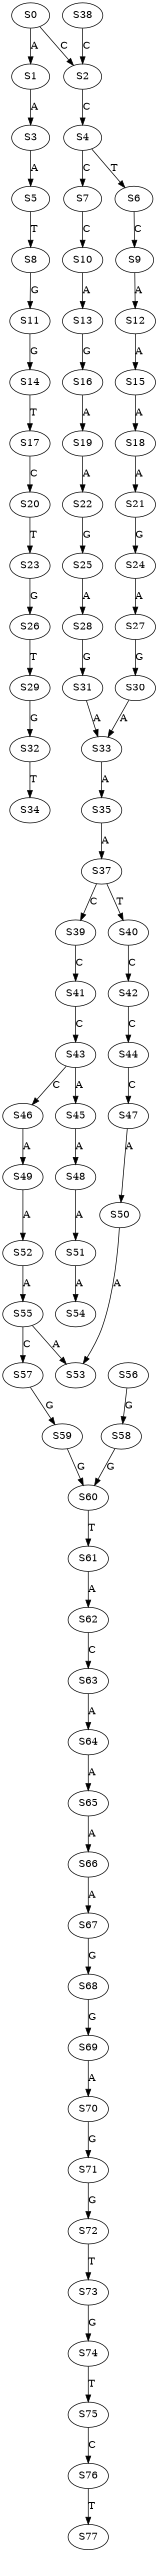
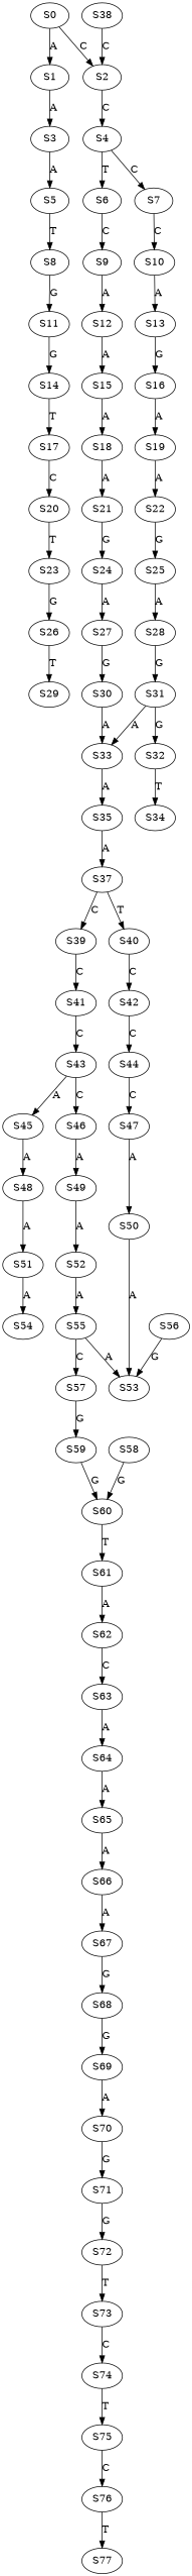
  strict digraph {
    S0
    S1
    S2
    S3
    S4
    S5
    S6
    S7
    S8
    S9
    S10
    S11
    S12
    S13
    S14
    S15
    S16
    S17
    S18
    S19
    S20
    S21
    S22
    S23
    S24
    S25
    S26
    S27
    S28
    S29
    S30
    S31
    S32
    S33
    S34
    S35
    S37
    S39
    S40
    S38
    S41
    S42
    S43
    S44
    S45
    S46
    S47
    S48
    S49
    S50
    S51
    S52
    S53
    S54
    S55
    S57
    S56
    S58
    S59
    S60
    S61
    S62
    S63
    S64
    S65
    S66
    S67
    S68
    S69
    S70
    S71
    S72
    S73
    S74
    S75
    S76
    S77
    S0 -> S1 [label=A]
    S0 -> S2 [label=C]
    S1 -> S3 [label=A]
    S2 -> S4 [label=C]
    S3 -> S5 [label=A]
    S4 -> S6 [label=T]
    S4 -> S7 [label=C]
    S5 -> S8 [label=T]
    S6 -> S9 [label=C]
    S7 -> S10 [label=C]
    S8 -> S11 [label=G]
    S9 -> S12 [label=A]
    S10 -> S13 [label=A]
    S11 -> S14 [label=G]
    S12 -> S15 [label=A]
    S13 -> S16 [label=G]
    S14 -> S17 [label=T]
    S15 -> S18 [label=A]
    S16 -> S19 [label=A]
    S17 -> S20 [label=C]
    S18 -> S21 [label=A]
    S19 -> S22 [label=A]
    S20 -> S23 [label=T]
    S21 -> S24 [label=G]
    S22 -> S25 [label=G]
    S23 -> S26 [label=G]
    S24 -> S27 [label=A]
    S25 -> S28 [label=A]
    S26 -> S29 [label=T]
    S27 -> S30 [label=G]
    S28 -> S31 [label=G]
-   S29 -> S32 [label=G]
+   S31 -> S32 [label=G]
    S30 -> S33 [label=A]
    S31 -> S33 [label=A]
    S32 -> S34 [label=T]
    S33 -> S35 [label=A]
    S35 -> S37 [label=A]
    S37 -> S39 [label=C]
    S37 -> S40 [label=T]
    S39 -> S41 [label=C]
    S40 -> S42 [label=C]
    S38 -> S2 [label=C]
    S41 -> S43 [label=C]
    S42 -> S44 [label=C]
    S43 -> S45 [label=A]
    S43 -> S46 [label=C]
    S44 -> S47 [label=C]
    S45 -> S48 [label=A]
    S46 -> S49 [label=A]
    S47 -> S50 [label=A]
    S48 -> S51 [label=A]
    S49 -> S52 [label=A]
    S50 -> S53 [label=A]
    S51 -> S54 [label=A]
    S52 -> S55 [label=A]
    S55 -> S53 [label=A]
    S55 -> S57 [label=C]
    S57 -> S59 [label=G]
-   S56 -> S58 [label=G]
+   S56 -> S53 [label=G]
    S58 -> S60 [label=G]
    S59 -> S60 [label=G]
    S60 -> S61 [label=T]
    S61 -> S62 [label=A]
    S62 -> S63 [label=C]
    S63 -> S64 [label=A]
    S64 -> S65 [label=A]
    S65 -> S66 [label=A]
    S66 -> S67 [label=A]
    S67 -> S68 [label=G]
    S68 -> S69 [label=G]
    S69 -> S70 [label=A]
    S70 -> S71 [label=G]
    S71 -> S72 [label=G]
    S72 -> S73 [label=T]
-   S73 -> S74 [label=G]
+   S73 -> S74 [label=C]
    S74 -> S75 [label=T]
    S75 -> S76 [label=C]
    S76 -> S77 [label=T]
  }
